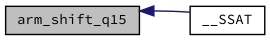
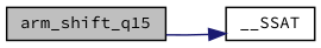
  digraph {
    rankdir=LR
    fontname="Source Code Pro"
    node [color=black fontname="Source Code Pro" fontsize=10 shape=record style=filled]
    n1 [fillcolor=grey75 fontcolor=black height=0.2 label=arm_shift_q15 width=0.4]
    n2 [fillcolor=white height=0.2 label=__SSAT width=0.4]
-   n2 -> n1 [color=midnightblue fontname="Source Code Pro" fontsize=10 labelfontname=Helvetica labelfontsize=10 style=solid]
+   n1 -> n2 [color=midnightblue fontname="Source Code Pro" fontsize=10 labelfontname=Helvetica labelfontsize=10 style=solid]
  }
